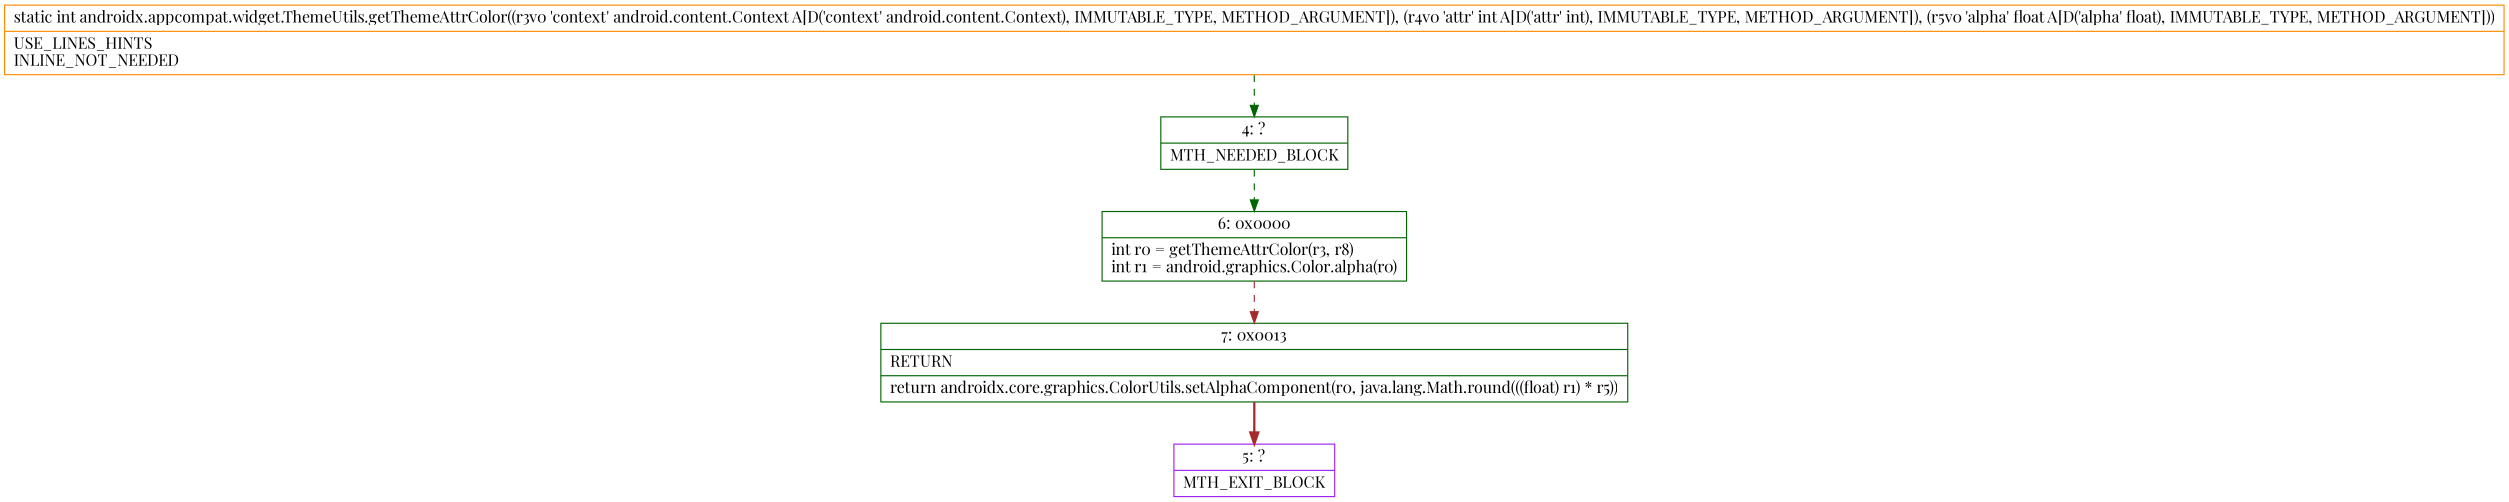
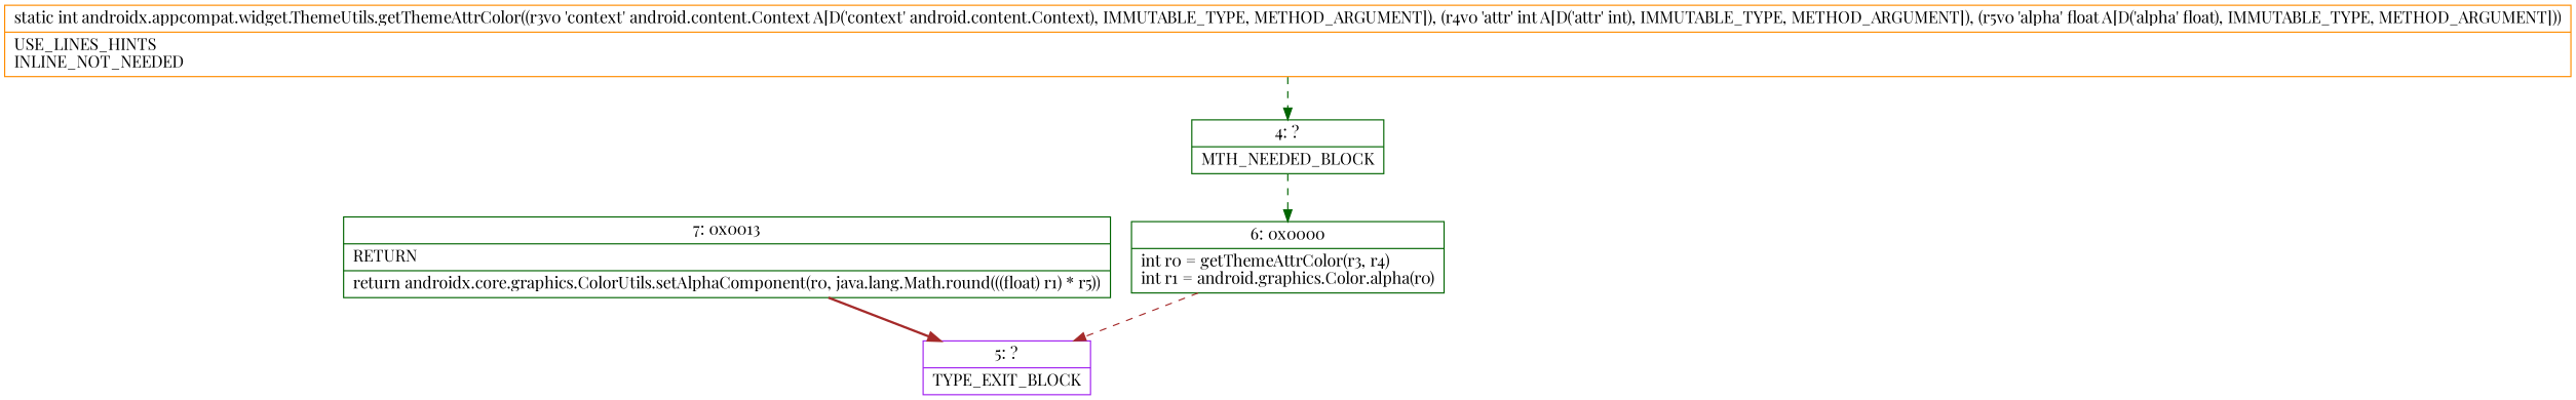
  digraph {
    fontname="Playfair Display"
    node [color=darkgreen fontname="Playfair Display" shape=record]
    edge [color=darkgreen fontname="Playfair Display" style=dashed]
    n1 [label="{4\:\ ?|MTH_NEEDED_BLOCK\l}"]
-   n2 [label="{6\:\ 0x0000|int r0 = getThemeAttrColor(r3, r8)\lint r1 = android.graphics.Color.alpha(r0)\l}"]
+   n2 [label="{6\:\ 0x0000|int r0 = getThemeAttrColor(r3, r4)\lint r1 = android.graphics.Color.alpha(r0)\l}"]
    n3 [label="{7\:\ 0x0013|RETURN\l|return androidx.core.graphics.ColorUtils.setAlphaComponent(r0, java.lang.Math.round(((float) r1) * r5))\l}"]
-   n4 [color=purple label="{5\:\ ?|MTH_EXIT_BLOCK\l}"]
+   n4 [color=purple label="{5\:\ ?|TYPE_EXIT_BLOCK\l}"]
    n5 [color=darkorange label="{static int androidx.appcompat.widget.ThemeUtils.getThemeAttrColor((r3v0 'context' android.content.Context A[D('context' android.content.Context), IMMUTABLE_TYPE, METHOD_ARGUMENT]), (r4v0 'attr' int A[D('attr' int), IMMUTABLE_TYPE, METHOD_ARGUMENT]), (r5v0 'alpha' float A[D('alpha' float), IMMUTABLE_TYPE, METHOD_ARGUMENT]))  | USE_LINES_HINTS\lINLINE_NOT_NEEDED\l}"]
    n1 -> n2
-   n2 -> n3 [color=brown]
+   n2 -> n4 [color=brown]
    n3 -> n4 [color=brown style=bold]
    n5 -> n1
  }
